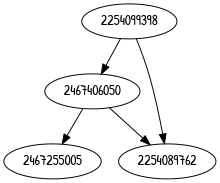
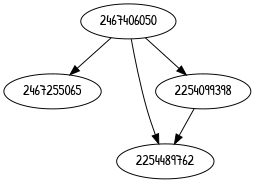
  strict digraph {
    fontname="Patrick Hand"
    node [fontname="Patrick Hand"]
    edge [fontname="Patrick Hand"]
    n1 [label=2467406050]
-   2467255065 [label=2467255005]
-   2254089762
+   2467255065
+   2254089762 [label=2254489762]
    2254099398
    n1 -> 2467255065
    n1 -> 2254089762
-   2254099398 -> n1
+   n1 -> 2254099398
    2254099398 -> 2254089762
  }
